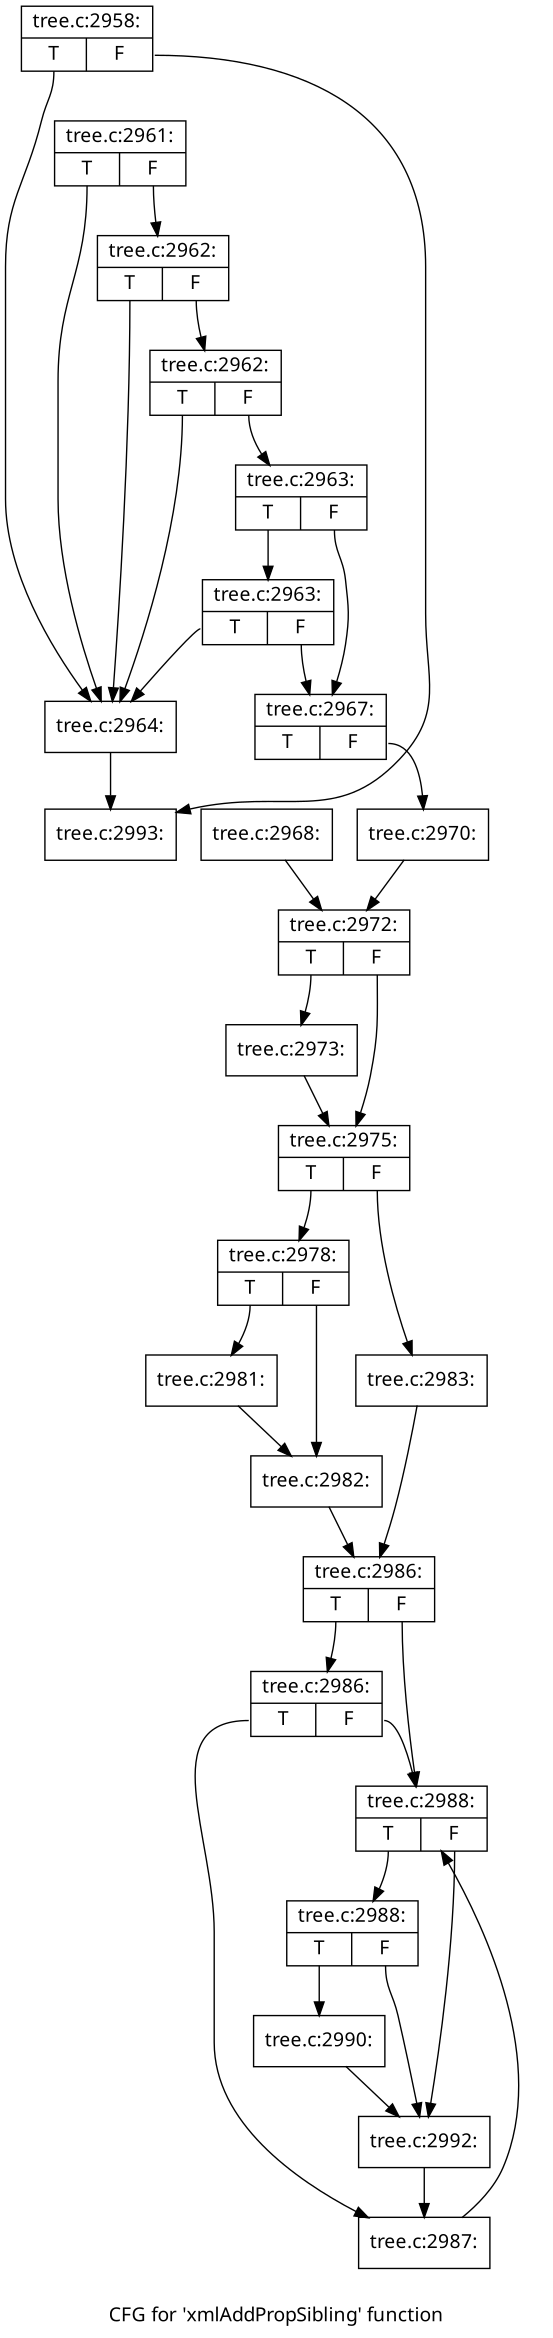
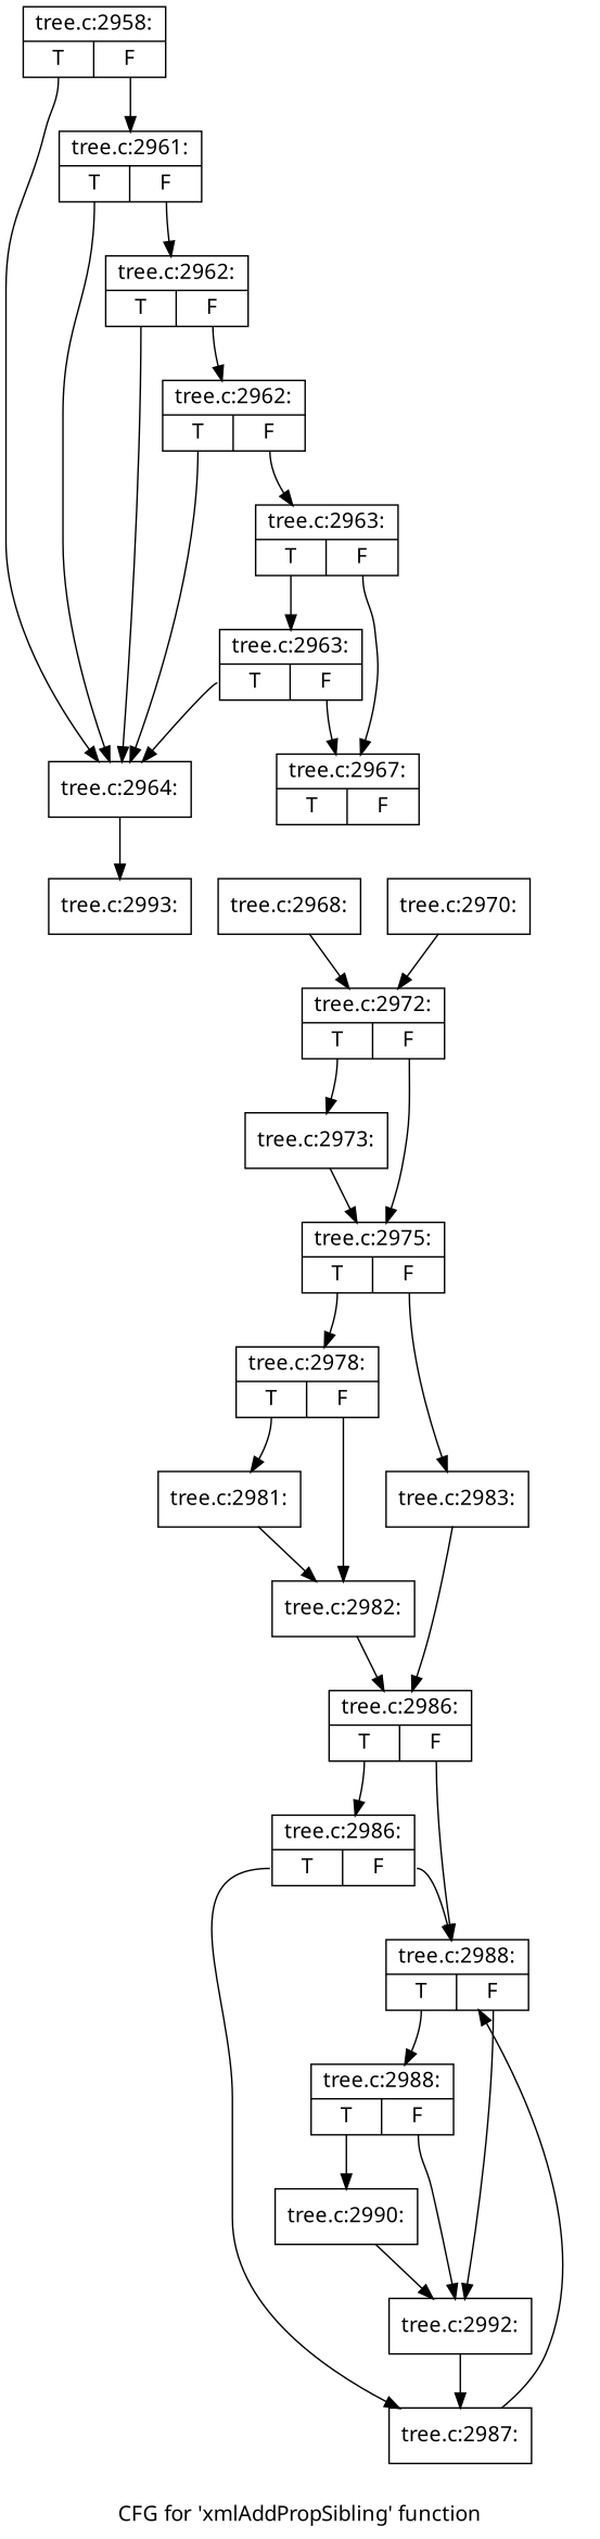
  digraph {
    fontname="Noto Sans"
    label="CFG for 'xmlAddPropSibling' function"
    node [fontname="Noto Sans" shape=record]
    edge [fontname="Noto Sans" tailport=s0]
    n1 [label="{tree.c:2958:|{<s0>T|<s1>F}}"]
    n2 [label="{tree.c:2964:}"]
    n3 [label="{tree.c:2961:|{<s0>T|<s1>F}}"]
    n4 [label="{tree.c:2993:}"]
    n5 [label="{tree.c:2962:|{<s0>T|<s1>F}}"]
    n6 [label="{tree.c:2962:|{<s0>T|<s1>F}}"]
    n7 [label="{tree.c:2963:|{<s0>T|<s1>F}}"]
    n8 [label="{tree.c:2963:|{<s0>T|<s1>F}}"]
    n9 [label="{tree.c:2967:|{<s0>T|<s1>F}}"]
    n10 [label="{tree.c:2970:}"]
    n11 [label="{tree.c:2968:}"]
    n12 [label="{tree.c:2972:|{<s0>T|<s1>F}}"]
    n13 [label="{tree.c:2973:}"]
    n14 [label="{tree.c:2975:|{<s0>T|<s1>F}}"]
    n15 [label="{tree.c:2978:|{<s0>T|<s1>F}}"]
    n16 [label="{tree.c:2983:}"]
    n17 [label="{tree.c:2981:}"]
    n18 [label="{tree.c:2982:}"]
    n19 [label="{tree.c:2986:|{<s0>T|<s1>F}}"]
    n20 [label="{tree.c:2986:|{<s0>T|<s1>F}}"]
    n21 [label="{tree.c:2988:|{<s0>T|<s1>F}}"]
    n22 [label="{tree.c:2987:}"]
    n23 [label="{tree.c:2988:|{<s0>T|<s1>F}}"]
    n24 [label="{tree.c:2992:}"]
    n25 [label="{tree.c:2990:}"]
    n1 -> n2
-   n1 -> n4 [tailport=s1]
+   n1 -> n3 [tailport=s1]
    n2 -> n4
    n3 -> n2
    n3 -> n5 [tailport=s1]
    n5 -> n2
    n5 -> n6 [tailport=s1]
    n6 -> n2
    n6 -> n7 [tailport=s1]
    n7 -> n8
    n7 -> n9 [tailport=s1]
    n8 -> n2
    n8 -> n9 [tailport=s1]
-   n9 -> n10 [tailport=s1]
    n10 -> n12
    n11 -> n12
    n12 -> n13
    n12 -> n14 [tailport=s1]
    n13 -> n14
    n14 -> n15
    n14 -> n16 [tailport=s1]
    n15 -> n17
    n15 -> n18 [tailport=s1]
    n16 -> n19
    n17 -> n18
    n18 -> n19
    n19 -> n20
    n19 -> n21 [tailport=s1]
    n20 -> n21 [tailport=s1]
    n20 -> n22
    n21 -> n23
    n21 -> n24 [tailport=s1]
    n22 -> n21
    n23 -> n24 [tailport=s1]
    n23 -> n25
    n24 -> n22
    n25 -> n24
  }
